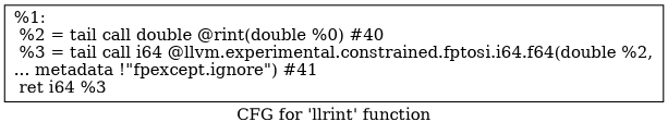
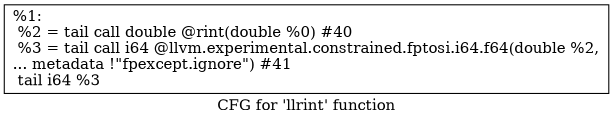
  digraph {
    label="CFG for 'llrint' function"
-   n1 [label="{%1:\l  %2 = tail call double @rint(double %0) #40\l  %3 = tail call i64 @llvm.experimental.constrained.fptosi.i64.f64(double %2,\l... metadata !\"fpexcept.ignore\") #41\l  ret i64 %3\l}" shape=record]
+   n1 [label="{%1:\l  %2 = tail call double @rint(double %0) #40\l  %3 = tail call i64 @llvm.experimental.constrained.fptosi.i64.f64(double %2,\l... metadata !\"fpexcept.ignore\") #41\l  tail i64 %3\l}" shape=record]
  }
